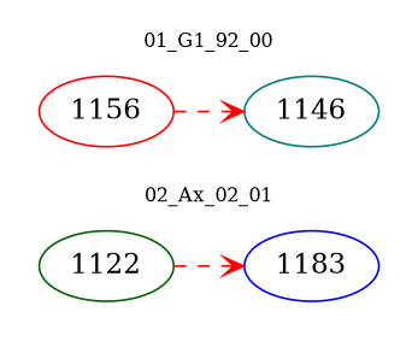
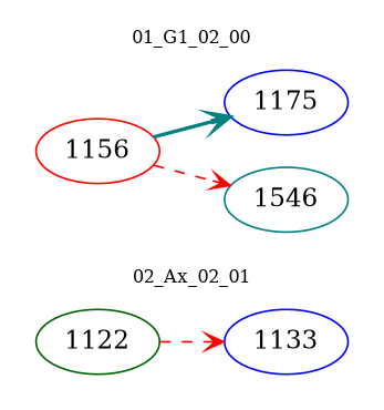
  digraph {
    rankdir=LR
    node [color=blue]
    edge [arrowhead=vee color=red style=dashed]
    n1 [color=darkgreen label=1122]
-   n2 [label=1183]
+   n2 [label=1133]
    n3 [color=red label=1156]
-   n4 [color=teal label=1146]
+   n4 [color=teal label=1546]
+   n5 [label=1175]
    subgraph cluster_1 {
      color=white
      fontsize=10
      label="02_Ax_02_01"
      n1
      n2
    }
    subgraph cluster_2 {
      color=white
      fontsize=10
-     label="01_G1_92_00"
+     label="01_G1_02_00"
      n3
      n4
+     n5
    }
    n1 -> n2
    n3 -> n4
+   n3 -> n5 [color=teal style=bold]
  }
